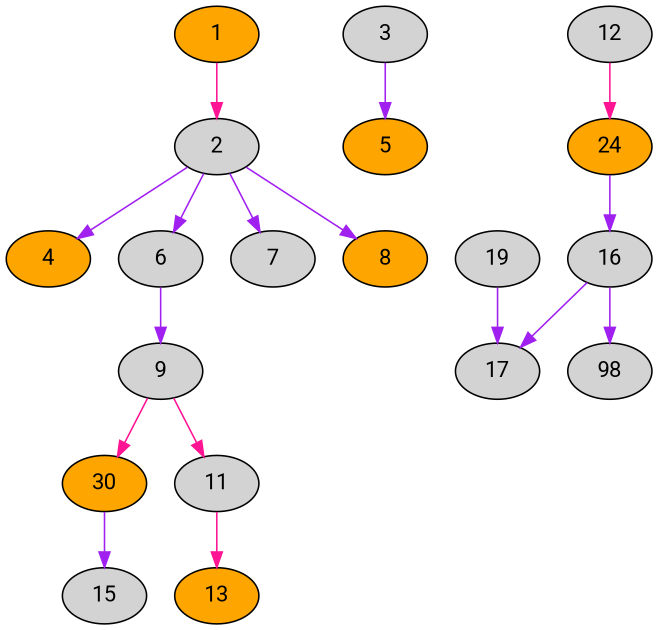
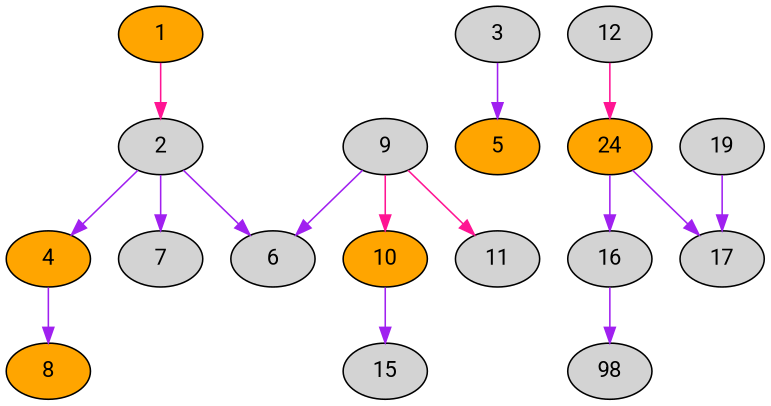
  digraph {
    fontname=Roboto
    node [alpha=0.10 fillcolor=lightgrey fontname=Roboto style=filled]
    edge [color=purple fontname=Roboto]
    1 [alpha=0.12 expect_size=5730253146407088 fillcolor=orange]
    2 [alpha=0.00 expect_size=5035716402224442]
    4 [alpha=0.08 expect_size=23902843214943428 fillcolor=orange]
    6 [expect_size=188746400937263232]
    7 [alpha=0.06 expect_size=157882796474368000000]
    3 [alpha=0.06 expect_size=1263062371794944000]
    5 [alpha=0.09 expect_size=63546020980636632 fillcolor=orange]
    8 [alpha=0.20 expect_size=125160785537489 fillcolor=orange]
    9 [alpha=0.19 expect_size=3225170834430746]
-   10 [alpha=0.12 expect_size=72099823531308613632 fillcolor=orange label=30]
+   10 [alpha=0.12 expect_size=72099823531308613632 fillcolor=orange]
    11 [alpha=0.19 expect_size=537062580711213824]
    15 [expect_size=36458161853178832]
-   13 [alpha=0.15 expect_size=64924343277974464 fillcolor=orange]
    12 [alpha=0.16 expect_size=611720526172430]
    n15 [alpha=0.04 expect_size=148076374463619200 fillcolor=orange label=24]
    16 [expect_size=4161091414647635968]
    17 [alpha=0.09 expect_size=2421622218064800]
    n18 [alpha=0.15 expect_size=384267854831613760 label=98]
    19 [alpha=0.14 expect_size=31334964935805370368]
    1 -> 2 [color=deeppink]
    2 -> 4
    2 -> 6
    2 -> 7
-   2 -> 8
-   6 -> 9
+   4 -> 8
+   9 -> 6
    3 -> 5
    9 -> 10 [color=deeppink]
    9 -> 11 [color=deeppink]
    10 -> 15
-   11 -> 13 [color=deeppink]
    12 -> n15 [color=deeppink]
    n15 -> 16
-   16 -> 17
+   n15 -> 17
    16 -> n18
    19 -> 17
  }
